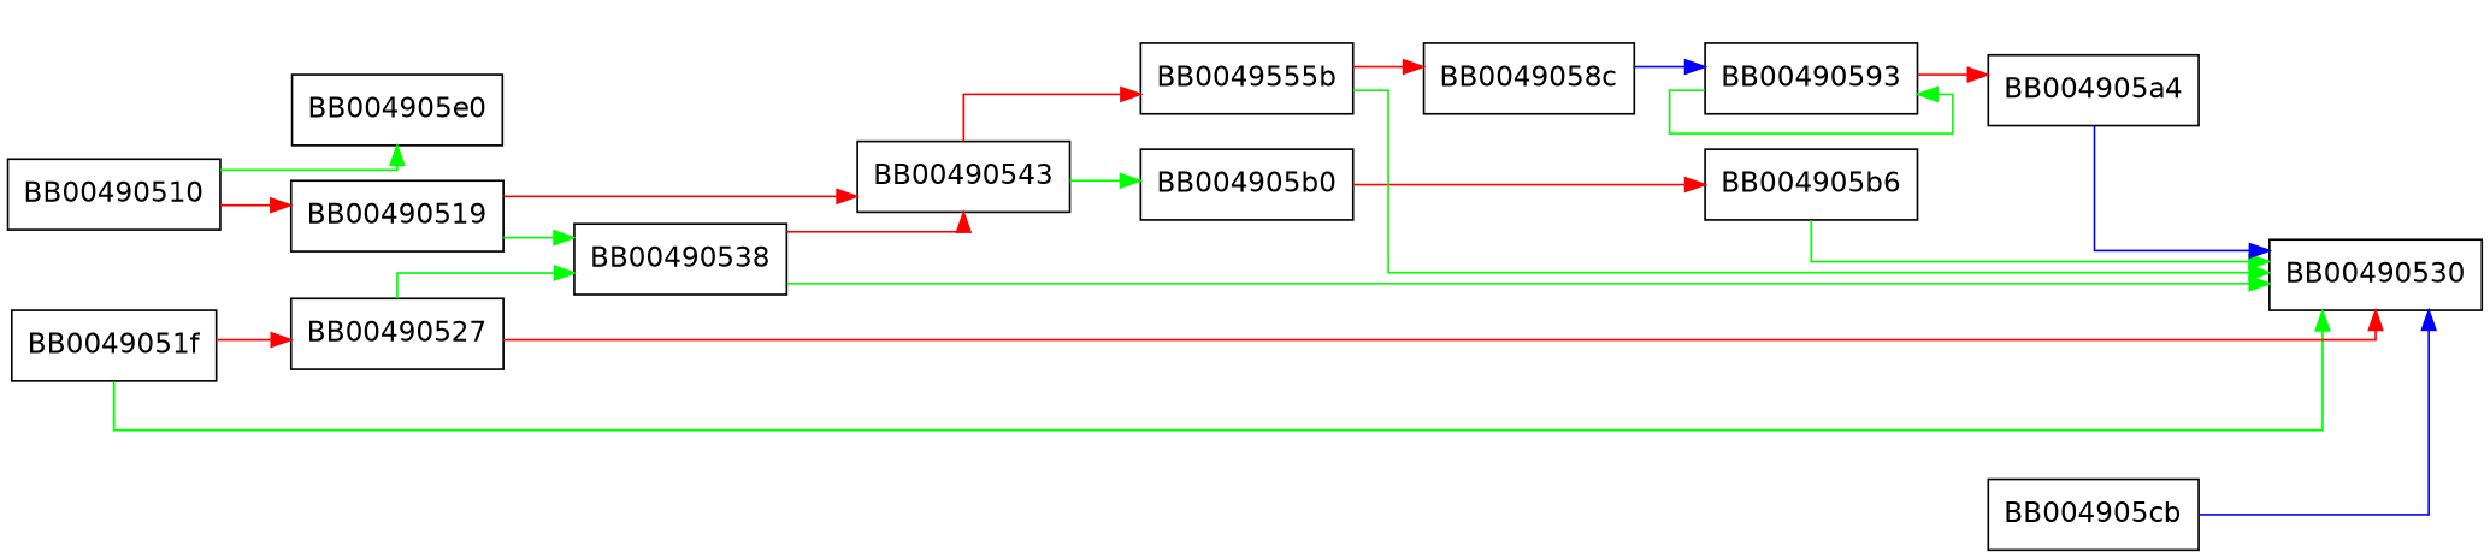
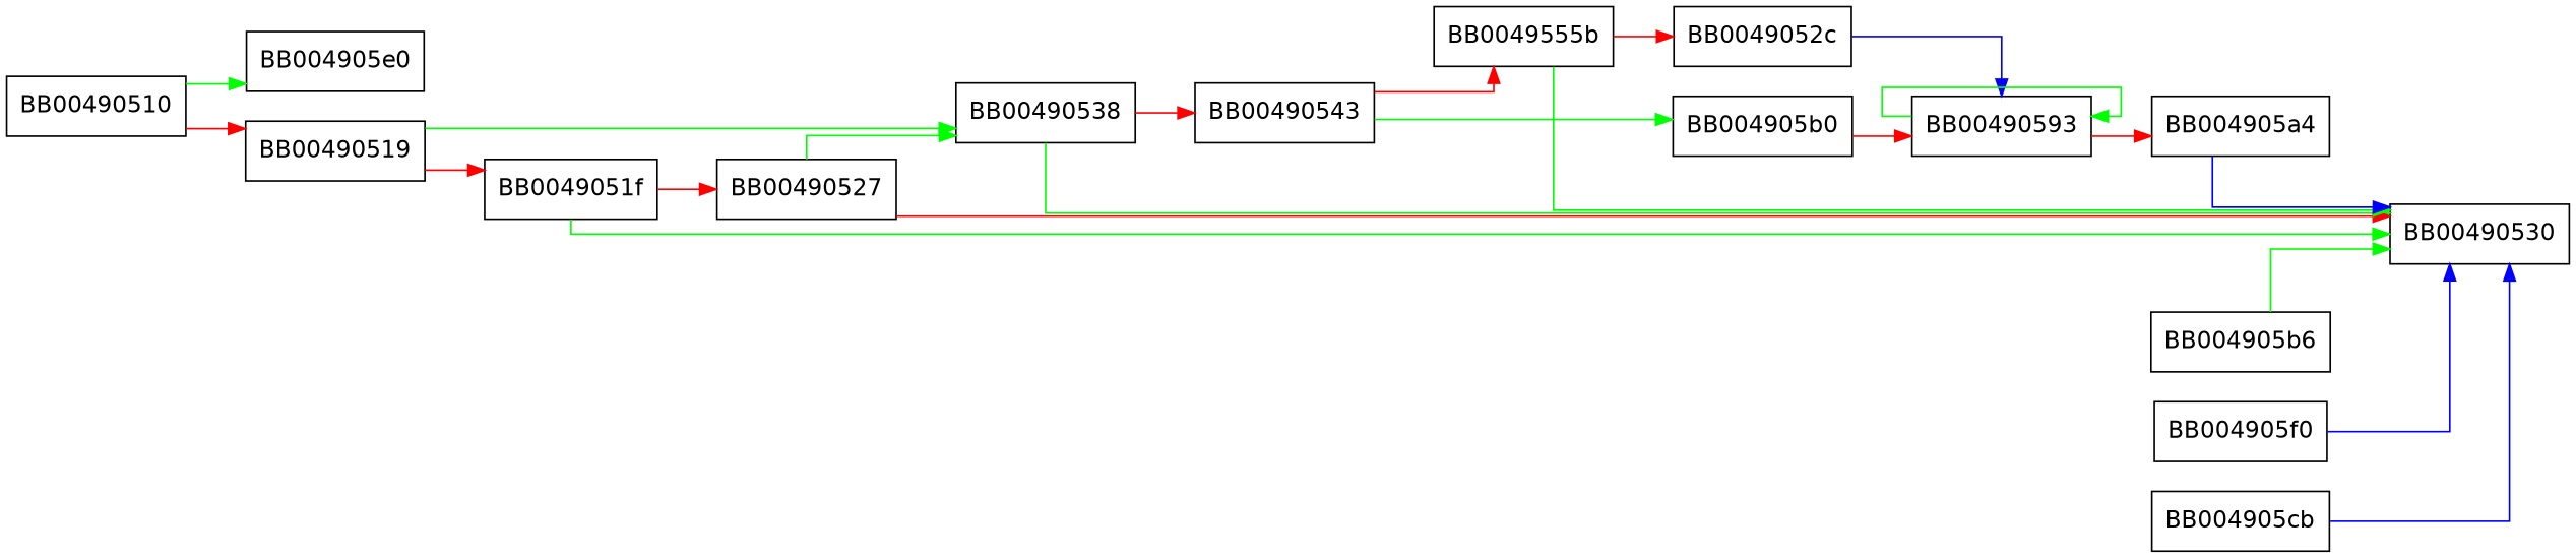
  digraph {
    fontname="DejaVu Sans"
    rankdir=LR
    splines=ortho
    node [fontname="DejaVu Sans" shape=box]
    edge [color=green fontname="DejaVu Sans"]
    BB00490510
    BB004905e0
    BB00490519
    BB00490538
    BB0049051f
    BB00490530
    BB00490543
    BB00490527
    BB004905b0
    n10 [label=BB0049555b]
    BB004905b6
-   BB0049058c
+   BB0049058c [label=BB0049052c]
+   BB004905f0
    BB00490593
    BB004905a4
    BB004905cb
    BB00490510 -> BB004905e0
    BB00490510 -> BB00490519 [color=red]
    BB00490519 -> BB00490538
-   BB00490519 -> BB00490543 [color=red]
+   BB00490519 -> BB0049051f [color=red]
    BB00490538 -> BB00490530
    BB00490538 -> BB00490543 [color=red]
    BB0049051f -> BB00490530
    BB0049051f -> BB00490527 [color=red]
    BB00490543 -> BB004905b0
    BB00490543 -> n10 [color=red]
    BB00490527 -> BB00490538
    BB00490527 -> BB00490530 [color=red]
-   BB004905b0 -> BB004905b6 [color=red]
+   BB004905b0 -> BB00490593 [color=red]
    n10 -> BB00490530
    n10 -> BB0049058c [color=red]
    BB004905b6 -> BB00490530
    BB0049058c -> BB00490593 [color=blue]
+   BB004905f0 -> BB00490530 [color=blue]
    BB00490593 -> BB00490593
    BB00490593 -> BB004905a4 [color=red]
    BB004905a4 -> BB00490530 [color=blue]
    BB004905cb -> BB00490530 [color=blue]
  }
